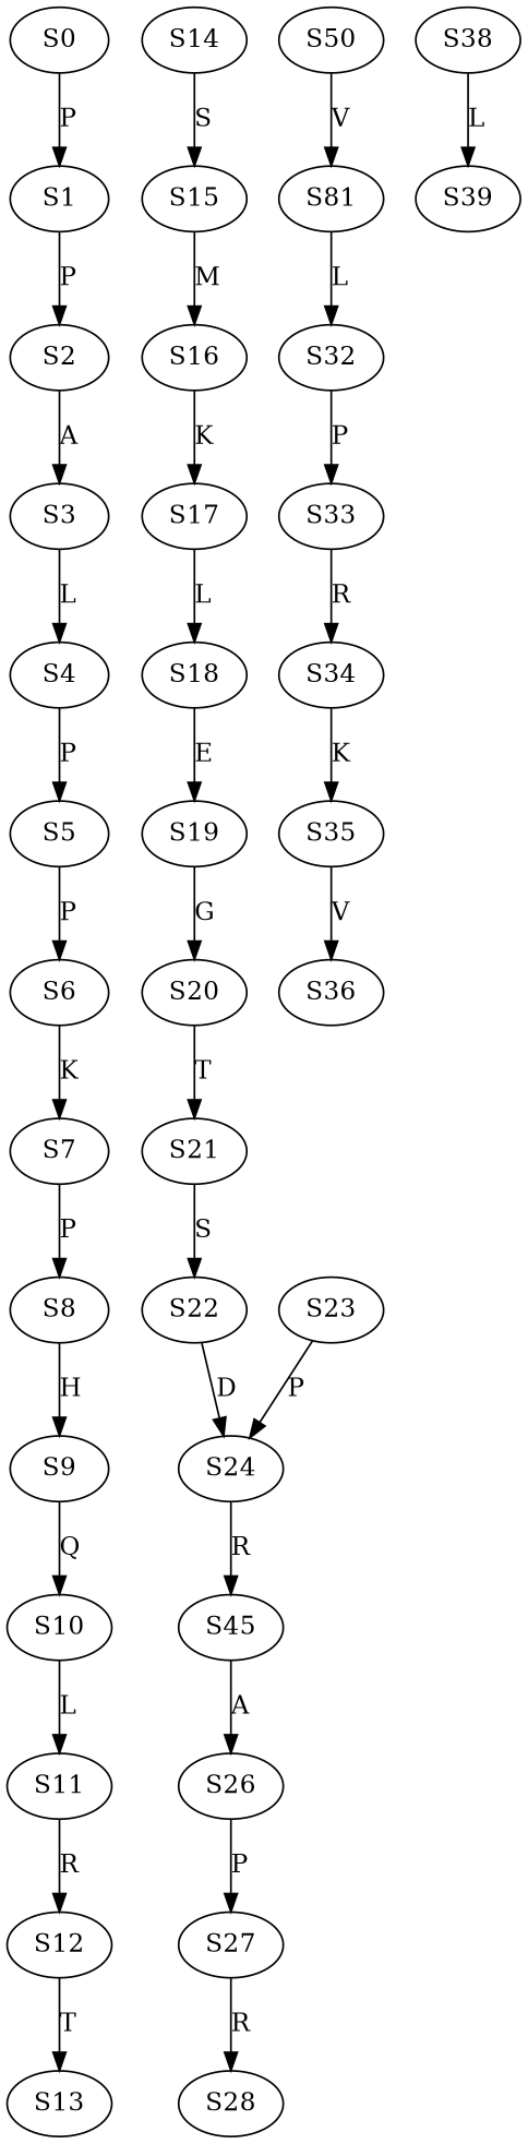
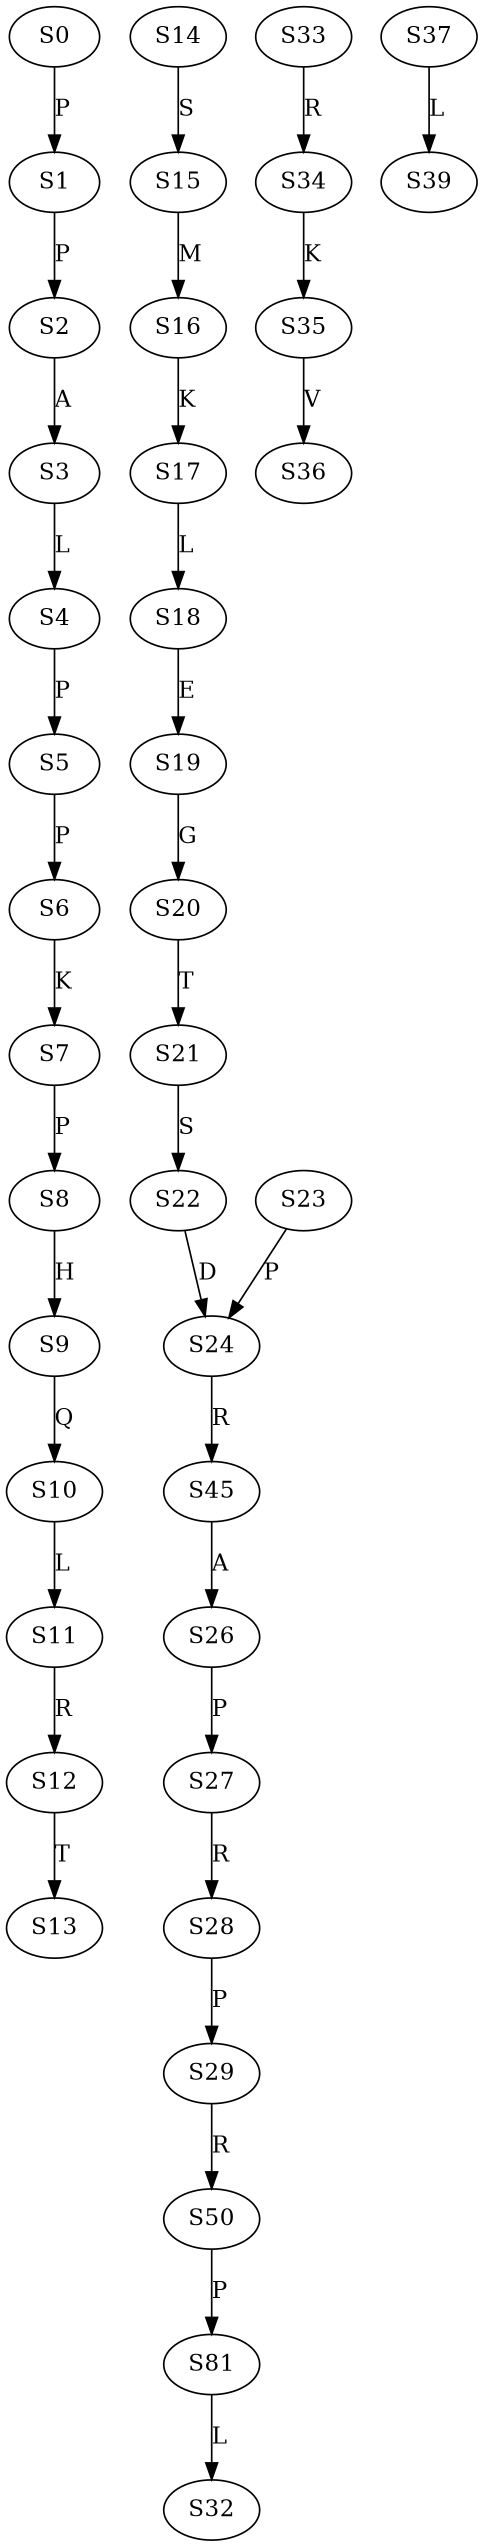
  strict digraph {
    S0
    S1
    S2
    S3
    S4
    S5
    S6
    S7
    S8
    S9
    S10
    S11
    S12
    S13
    S14
    S15
    S16
    S17
    S18
    S19
    S20
    S21
    S22
    S24
    S23
    n26 [label=S45]
    S26
    S27
    S28
+   S29
    n31 [label=S50]
    n32 [label=S81]
    S32
    S33
    S34
    S35
    S36
-   S38
+   S38 [label=S37]
    S39
    S0 -> S1 [label=P]
    S1 -> S2 [label=P]
    S2 -> S3 [label=A]
    S3 -> S4 [label=L]
    S4 -> S5 [label=P]
    S5 -> S6 [label=P]
    S6 -> S7 [label=K]
    S7 -> S8 [label=P]
    S8 -> S9 [label=H]
    S9 -> S10 [label=Q]
    S10 -> S11 [label=L]
    S11 -> S12 [label=R]
    S12 -> S13 [label=T]
    S14 -> S15 [label=S]
    S15 -> S16 [label=M]
    S16 -> S17 [label=K]
    S17 -> S18 [label=L]
    S18 -> S19 [label=E]
    S19 -> S20 [label=G]
    S20 -> S21 [label=T]
    S21 -> S22 [label=S]
    S22 -> S24 [label=D]
    S24 -> n26 [label=R]
    S23 -> S24 [label=P]
    n26 -> S26 [label=A]
    S26 -> S27 [label=P]
    S27 -> S28 [label=R]
-   n31 -> n32 [label=V]
+   S28 -> S29 [label=P]
+   S29 -> n31 [label=R]
+   n31 -> n32 [label=P]
    n32 -> S32 [label=L]
-   S32 -> S33 [label=P]
    S33 -> S34 [label=R]
    S34 -> S35 [label=K]
    S35 -> S36 [label=V]
    S38 -> S39 [label=L]
  }
